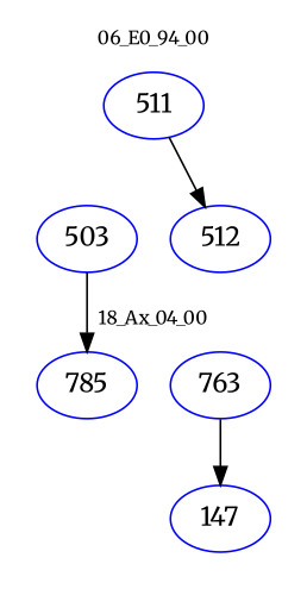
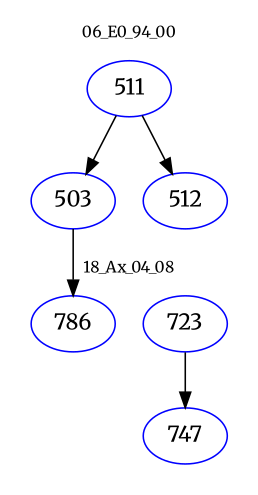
  digraph {
    fontname=Merriweather
    node [color=blue fontname=Merriweather]
    edge [color=black fontname=Merriweather]
-   n1 [label=763]
-   n2 [label=147]
-   n3 [label=785]
+   n1 [label=723]
+   n2 [label=747]
+   n3 [label=786]
    n4 [label=511]
    n5 [label=503]
    n6 [label=512]
    subgraph cluster_1 {
      color=white
      fontsize=10
-     label="18_Ax_04_00"
+     label="18_Ax_04_08"
      n1
      n2
      n3
    }
    subgraph cluster_2 {
      color=white
      fontsize=10
      label="06_E0_94_00"
      n4
      n5
      n6
    }
    n1 -> n2
+   n4 -> n5
    n4 -> n6
    n5 -> n3
  }
